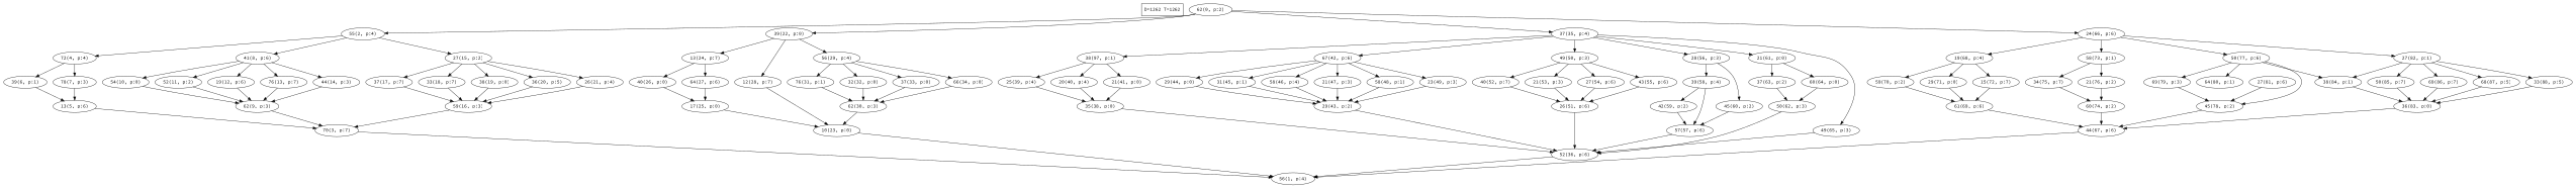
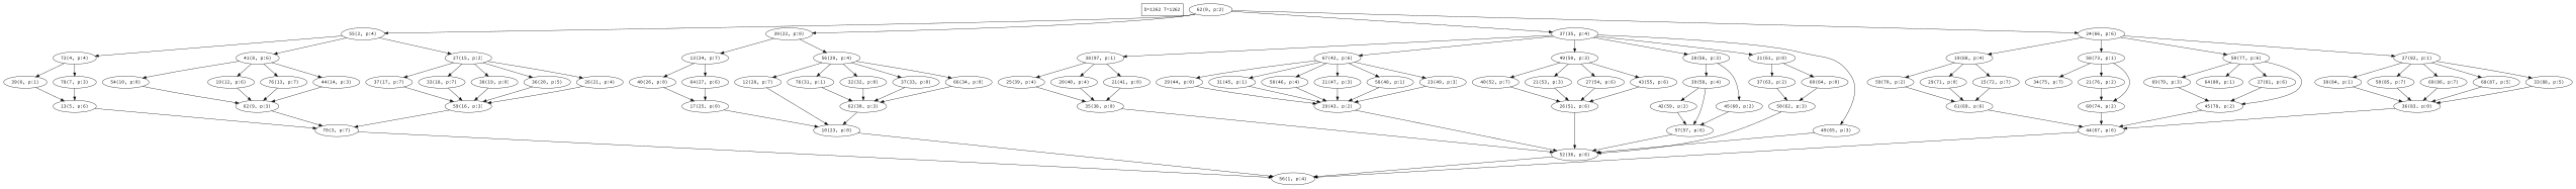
  digraph {
    fontname="Source Code Pro"
    node [fontname="Source Code Pro"]
    edge [fontname="Source Code Pro"]
    n1 [label="D=1262 T=1262" shape=box]
    n2 [label="62(0, p:2)"]
    n3 [label="55(2, p:4)"]
    n4 [label="39(22, p:0)"]
    n5 [label="37(35, p:4)"]
    n6 [label="24(66, p:6)"]
    n7 [label="72(4, p:4)"]
    n8 [label="41(8, p:6)"]
    n9 [label="27(15, p:2)"]
    n10 [label="13(24, p:7)"]
    n11 [label="12(28, p:7)"]
    n12 [label="56(29, p:4)"]
    n13 [label="38(97, p:1)"]
    n14 [label="67(42, p:6)"]
    n15 [label="49(50, p:3)"]
    n16 [label="28(56, p:3)"]
    n17 [label="21(61, p:0)"]
    n18 [label="49(65, p:3)"]
    n19 [label="19(68, p:4)"]
    n20 [label="58(73, p:1)"]
    n21 [label="50(77, p:6)"]
    n22 [label="27(82, p:1)"]
    n23 [label="56(1, p:4)"]
    n24 [label="39(6, p:1)"]
    n25 [label="78(7, p:3)"]
    n26 [label="54(10, p:0)"]
-   n27 [label="52(11, p:2)"]
    n28 [label="19(12, p:6)"]
    n29 [label="76(13, p:7)"]
    n30 [label="44(14, p:3)"]
    n31 [label="37(17, p:7)"]
    n32 [label="33(18, p:7)"]
    n33 [label="38(19, p:0)"]
    n34 [label="36(20, p:5)"]
    n35 [label="26(21, p:4)"]
    n36 [label="70(3, p:7)"]
    n37 [label="13(5, p:6)"]
    n38 [label="62(9, p:3)"]
    n39 [label="59(16, p:3)"]
    n40 [label="40(26, p:0)"]
    n41 [label="64(27, p:6)"]
    n42 [label="10(23, p:0)"]
    n43 [label="76(31, p:1)"]
    n44 [label="32(32, p:0)"]
    n45 [label="37(33, p:0)"]
    n46 [label="66(34, p:0)"]
    n47 [label="17(25, p:0)"]
    n48 [label="62(30, p:3)"]
    n49 [label="25(39, p:4)"]
    n50 [label="20(40, p:4)"]
    n51 [label="21(41, p:0)"]
    n52 [label="29(44, p:0)"]
    n53 [label="31(45, p:1)"]
    n54 [label="58(46, p:4)"]
    n55 [label="21(47, p:3)"]
    n56 [label="58(48, p:1)"]
    n57 [label="23(49, p:3)"]
    n58 [label="40(52, p:7)"]
    n59 [label="21(53, p:3)"]
    n60 [label="27(54, p:6)"]
    n61 [label="43(55, p:6)"]
    n62 [label="39(58, p:4)"]
    n63 [label="45(60, p:2)"]
    n64 [label="37(63, p:2)"]
    n65 [label="60(64, p:0)"]
    n66 [label="52(36, p:6)"]
    n67 [label="35(38, p:0)"]
    n68 [label="29(43, p:2)"]
    n69 [label="26(51, p:6)"]
    n70 [label="42(59, p:2)"]
    n71 [label="57(57, p:6)"]
    n72 [label="50(62, p:3)"]
    n73 [label="59(70, p:2)"]
    n74 [label="29(71, p:0)"]
    n75 [label="15(72, p:7)"]
    n76 [label="34(75, p:7)"]
    n77 [label="21(76, p:2)"]
    n78 [label="69(79, p:3)"]
    n79 [label="64(80, p:1)"]
    n80 [label="27(81, p:6)"]
    n81 [label="45(78, p:2)"]
    n82 [label="38(84, p:1)"]
    n83 [label="50(85, p:7)"]
    n84 [label="69(86, p:7)"]
    n85 [label="68(87, p:5)"]
    n86 [label="33(88, p:5)"]
    n87 [label="44(67, p:6)"]
    n88 [label="61(69, p:6)"]
    n89 [label="60(74, p:2)"]
    n90 [label="36(83, p:0)"]
    n2 -> n3
    n2 -> n4
    n2 -> n5
    n2 -> n6
    n3 -> n7
    n3 -> n8
    n3 -> n9
    n4 -> n10
-   n4 -> n11
+   n12 -> n11
    n4 -> n12
    n5 -> n13
    n5 -> n14
    n5 -> n15
    n5 -> n16
    n5 -> n17
    n5 -> n18
    n6 -> n19
    n6 -> n20
    n6 -> n21
    n6 -> n22
    n7 -> n24
    n7 -> n25
    n8 -> n26
-   n8 -> n27
    n8 -> n28
    n8 -> n29
    n8 -> n30
    n9 -> n31
    n9 -> n32
    n9 -> n33
    n9 -> n34
    n9 -> n35
    n10 -> n40
    n10 -> n41
    n11 -> n42
    n12 -> n43
    n12 -> n44
    n12 -> n45
    n12 -> n46
    n13 -> n49
    n13 -> n50
    n13 -> n51
    n14 -> n52
    n14 -> n53
    n14 -> n54
    n14 -> n55
    n14 -> n56
    n14 -> n57
    n15 -> n58
    n15 -> n59
    n15 -> n60
    n15 -> n61
    n16 -> n62
    n16 -> n63
    n17 -> n64
    n17 -> n65
    n18 -> n66
    n19 -> n73
    n19 -> n74
    n19 -> n75
    n20 -> n76
    n20 -> n77
    n21 -> n78
    n21 -> n79
-   n21 -> n82
+   n21 -> n80
    n21 -> n81
    n22 -> n82
    n22 -> n83
    n22 -> n84
    n22 -> n85
    n22 -> n86
    n24 -> n37
    n25 -> n37
    n26 -> n38
-   n27 -> n38
    n28 -> n38
    n29 -> n38
    n30 -> n38
    n31 -> n39
    n32 -> n39
    n33 -> n39
    n34 -> n39
    n35 -> n39
    n36 -> n23
    n37 -> n36
    n38 -> n36
    n39 -> n36
    n40 -> n47
    n41 -> n47
    n42 -> n23
    n43 -> n48
    n44 -> n48
    n45 -> n48
    n46 -> n48
    n47 -> n42
    n48 -> n42
    n49 -> n67
    n50 -> n67
    n51 -> n67
    n52 -> n68
    n53 -> n68
    n54 -> n68
    n55 -> n68
    n56 -> n68
    n57 -> n68
    n58 -> n69
    n59 -> n69
    n60 -> n69
    n61 -> n69
    n62 -> n70
    n62 -> n71
    n63 -> n71
    n64 -> n72
    n65 -> n72
    n66 -> n23
    n67 -> n66
    n68 -> n66
    n69 -> n66
    n70 -> n71
    n71 -> n66
    n72 -> n66
    n73 -> n88
    n74 -> n88
    n75 -> n88
-   n76 -> n89
+   n20 -> n89
    n77 -> n89
    n78 -> n81
    n80 -> n81
    n81 -> n87
    n82 -> n90
    n83 -> n90
    n84 -> n90
    n85 -> n90
    n86 -> n90
    n87 -> n23
    n88 -> n87
    n89 -> n87
    n90 -> n87
  }
